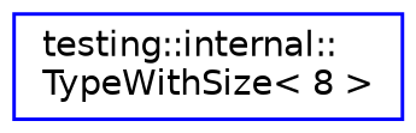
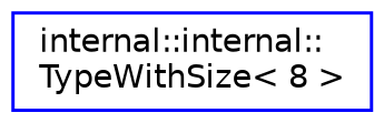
  digraph {
    rankdir=LR
-   n1 [color=blue fillcolor=white fontname=Helvetica fontsize=10 height=0.2 label="testing::internal::\lTypeWithSize\< 8 \>" shape=box style=filled width=0.4]
+   n1 [color=blue fillcolor=white fontname=Helvetica fontsize=10 height=0.2 label="internal::internal::\lTypeWithSize\< 8 \>" shape=box style=filled width=0.4]
  }
